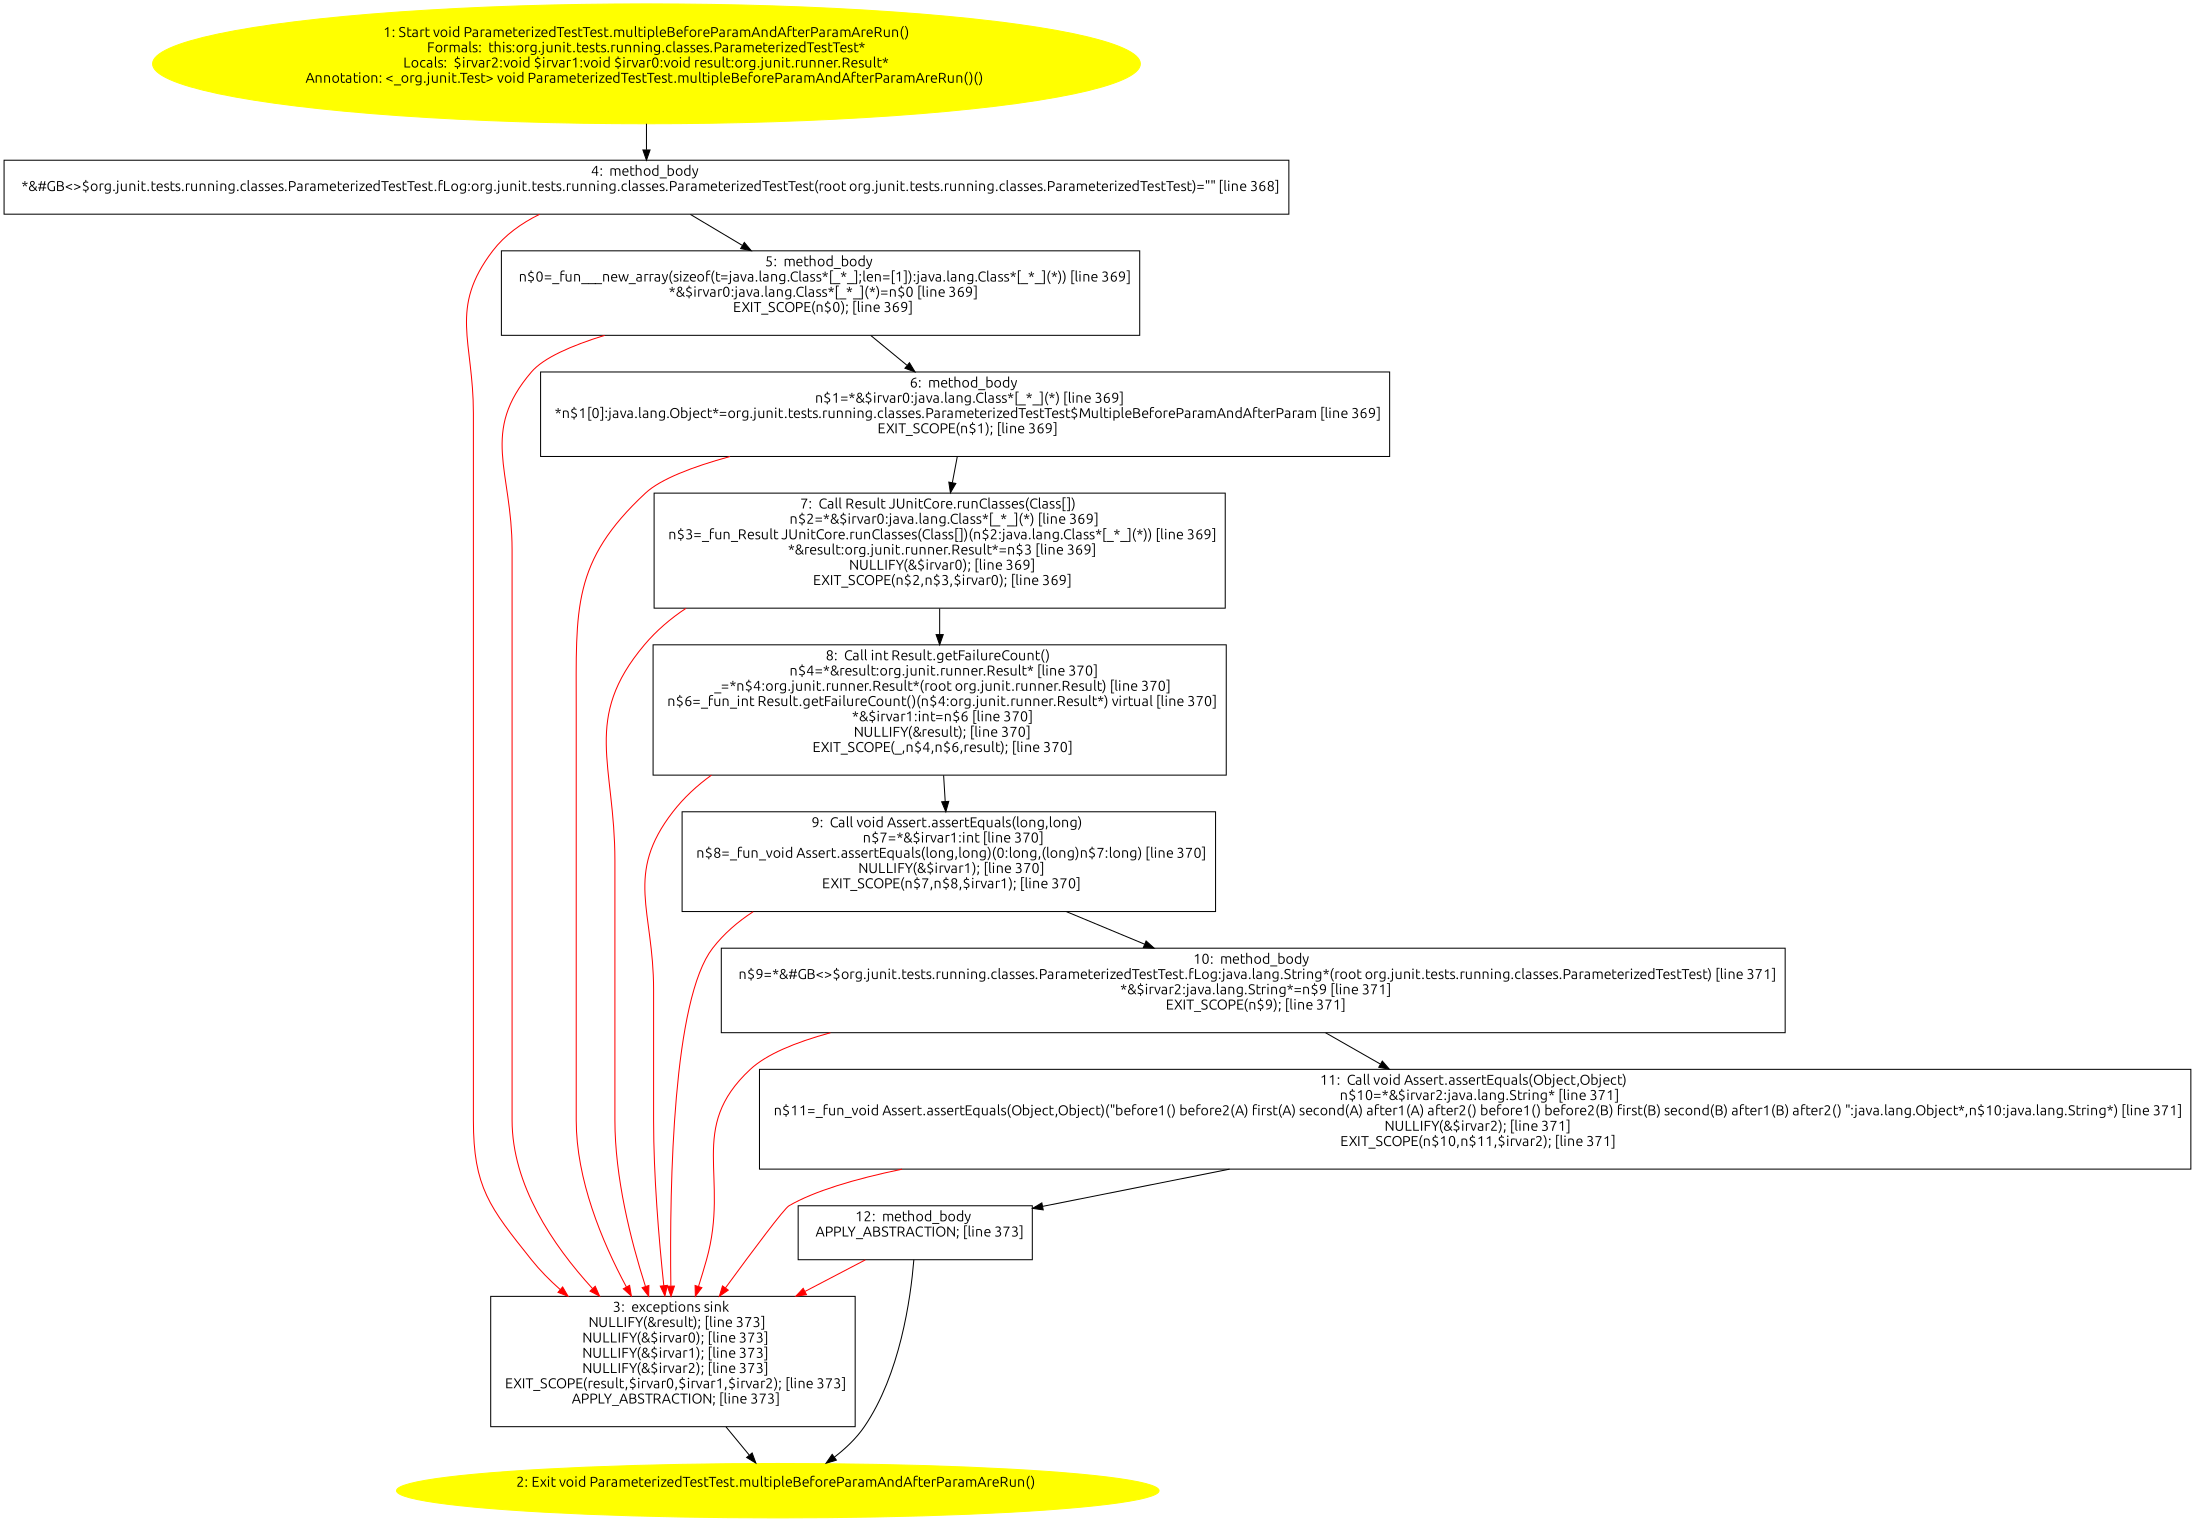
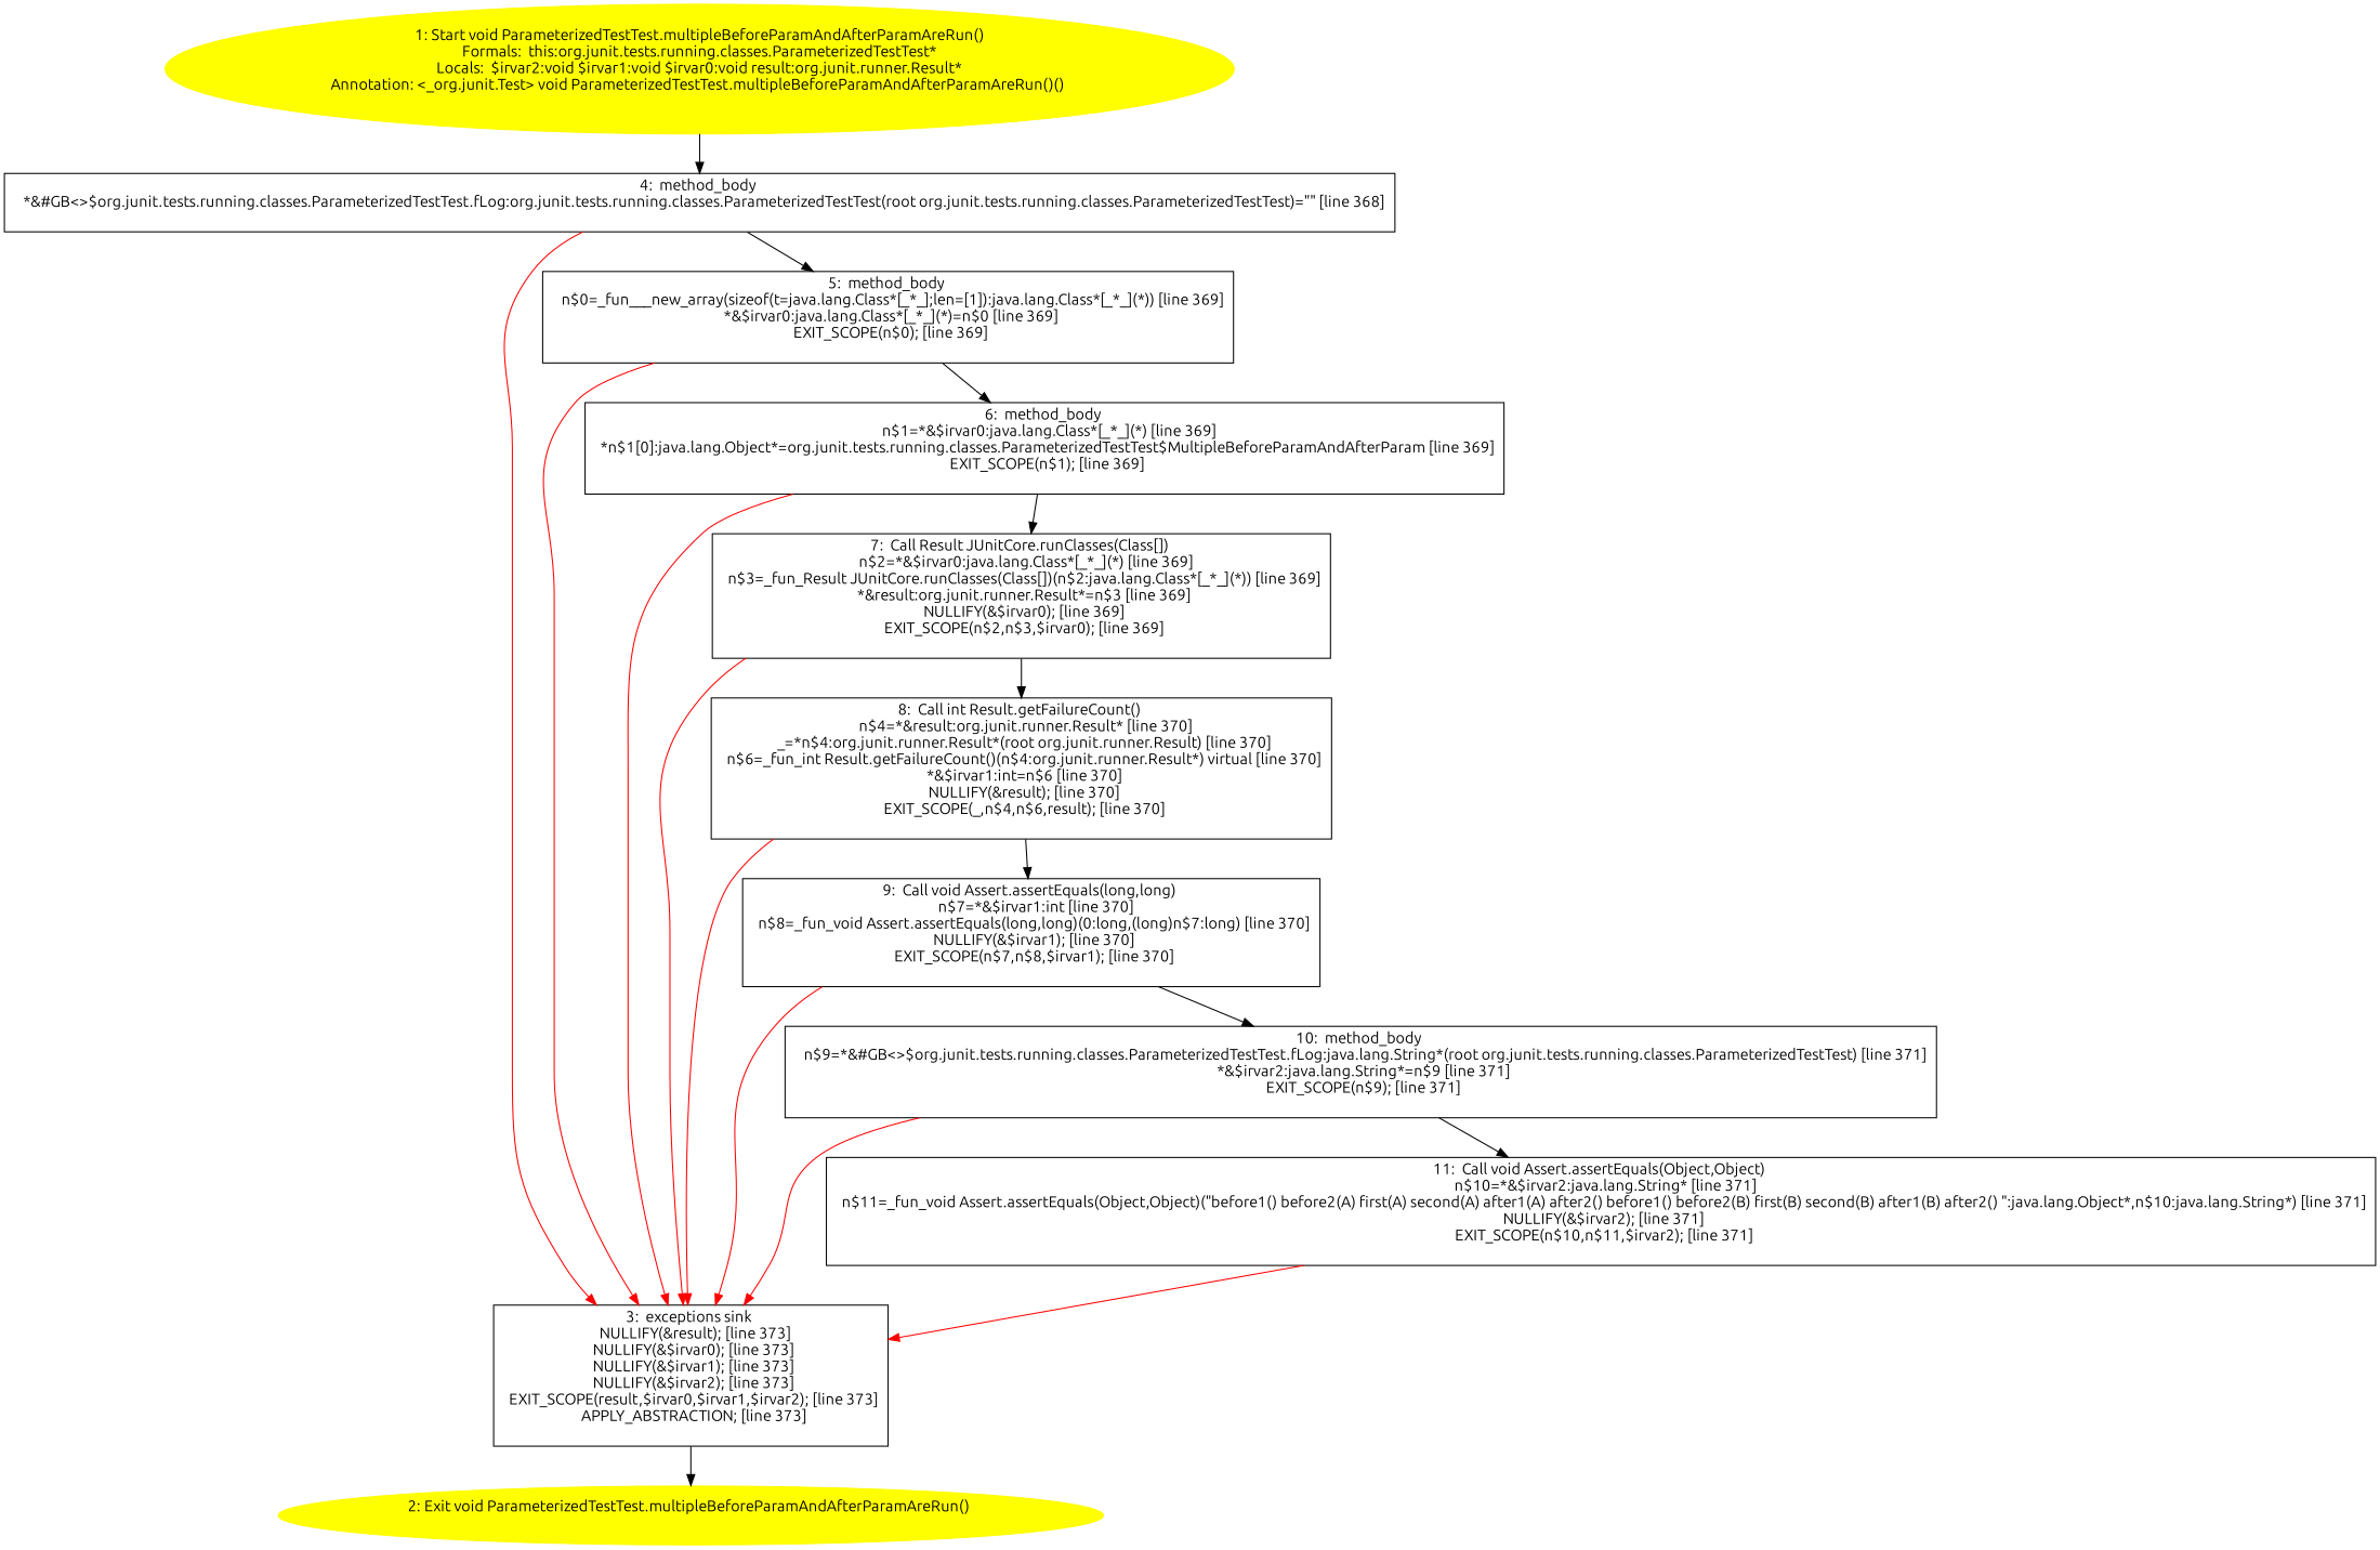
  digraph {
    fontname=Ubuntu
    node [fontname=Ubuntu shape=box]
    edge [fontname=Ubuntu]
    n1 [color=yellow label="1: Start void ParameterizedTestTest.multipleBeforeParamAndAfterParamAreRun()\nFormals:  this:org.junit.tests.running.classes.ParameterizedTestTest*\nLocals:  $irvar2:void $irvar1:void $irvar0:void result:org.junit.runner.Result*\nAnnotation: <_org.junit.Test> void ParameterizedTestTest.multipleBeforeParamAndAfterParamAreRun()() \n  " style=filled shape=""]
    n2 [label="4:  method_body \n   *&#GB<>$org.junit.tests.running.classes.ParameterizedTestTest.fLog:org.junit.tests.running.classes.ParameterizedTestTest(root org.junit.tests.running.classes.ParameterizedTestTest)=\"\" [line 368]\n "]
    n3 [label="3:  exceptions sink \n   NULLIFY(&result); [line 373]\n  NULLIFY(&$irvar0); [line 373]\n  NULLIFY(&$irvar1); [line 373]\n  NULLIFY(&$irvar2); [line 373]\n  EXIT_SCOPE(result,$irvar0,$irvar1,$irvar2); [line 373]\n  APPLY_ABSTRACTION; [line 373]\n "]
    n4 [label="5:  method_body \n   n$0=_fun___new_array(sizeof(t=java.lang.Class*[_*_];len=[1]):java.lang.Class*[_*_](*)) [line 369]\n  *&$irvar0:java.lang.Class*[_*_](*)=n$0 [line 369]\n  EXIT_SCOPE(n$0); [line 369]\n "]
    n5 [color=yellow label="2: Exit void ParameterizedTestTest.multipleBeforeParamAndAfterParamAreRun() \n  " style=filled shape=""]
    n6 [label="6:  method_body \n   n$1=*&$irvar0:java.lang.Class*[_*_](*) [line 369]\n  *n$1[0]:java.lang.Object*=org.junit.tests.running.classes.ParameterizedTestTest$MultipleBeforeParamAndAfterParam [line 369]\n  EXIT_SCOPE(n$1); [line 369]\n "]
    n7 [label="7:  Call Result JUnitCore.runClasses(Class[]) \n   n$2=*&$irvar0:java.lang.Class*[_*_](*) [line 369]\n  n$3=_fun_Result JUnitCore.runClasses(Class[])(n$2:java.lang.Class*[_*_](*)) [line 369]\n  *&result:org.junit.runner.Result*=n$3 [line 369]\n  NULLIFY(&$irvar0); [line 369]\n  EXIT_SCOPE(n$2,n$3,$irvar0); [line 369]\n "]
    n8 [label="8:  Call int Result.getFailureCount() \n   n$4=*&result:org.junit.runner.Result* [line 370]\n  _=*n$4:org.junit.runner.Result*(root org.junit.runner.Result) [line 370]\n  n$6=_fun_int Result.getFailureCount()(n$4:org.junit.runner.Result*) virtual [line 370]\n  *&$irvar1:int=n$6 [line 370]\n  NULLIFY(&result); [line 370]\n  EXIT_SCOPE(_,n$4,n$6,result); [line 370]\n "]
    n9 [label="9:  Call void Assert.assertEquals(long,long) \n   n$7=*&$irvar1:int [line 370]\n  n$8=_fun_void Assert.assertEquals(long,long)(0:long,(long)n$7:long) [line 370]\n  NULLIFY(&$irvar1); [line 370]\n  EXIT_SCOPE(n$7,n$8,$irvar1); [line 370]\n "]
    n10 [label="10:  method_body \n   n$9=*&#GB<>$org.junit.tests.running.classes.ParameterizedTestTest.fLog:java.lang.String*(root org.junit.tests.running.classes.ParameterizedTestTest) [line 371]\n  *&$irvar2:java.lang.String*=n$9 [line 371]\n  EXIT_SCOPE(n$9); [line 371]\n "]
    n11 [label="11:  Call void Assert.assertEquals(Object,Object) \n   n$10=*&$irvar2:java.lang.String* [line 371]\n  n$11=_fun_void Assert.assertEquals(Object,Object)(\"before1() before2(A) first(A) second(A) after1(A) after2() before1() before2(B) first(B) second(B) after1(B) after2() \":java.lang.Object*,n$10:java.lang.String*) [line 371]\n  NULLIFY(&$irvar2); [line 371]\n  EXIT_SCOPE(n$10,n$11,$irvar2); [line 371]\n "]
-   n12 [label="12:  method_body \n   APPLY_ABSTRACTION; [line 373]\n "]
    n1 -> n2
    n2 -> n3 [color=red]
    n2 -> n4
    n3 -> n5
    n4 -> n3 [color=red]
    n4 -> n6
    n6 -> n3 [color=red]
    n6 -> n7
    n7 -> n3 [color=red]
    n7 -> n8
    n8 -> n3 [color=red]
    n8 -> n9
    n9 -> n3 [color=red]
    n9 -> n10
    n10 -> n3 [color=red]
    n10 -> n11
    n11 -> n3 [color=red]
-   n11 -> n12
-   n12 -> n3 [color=red]
-   n12 -> n5
  }
